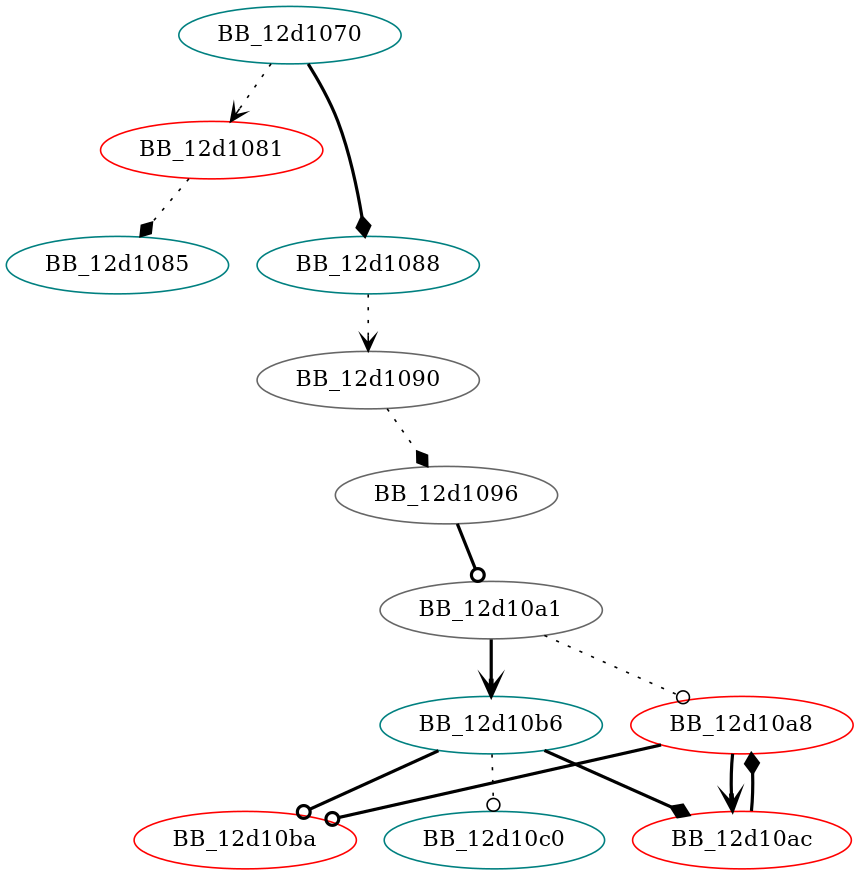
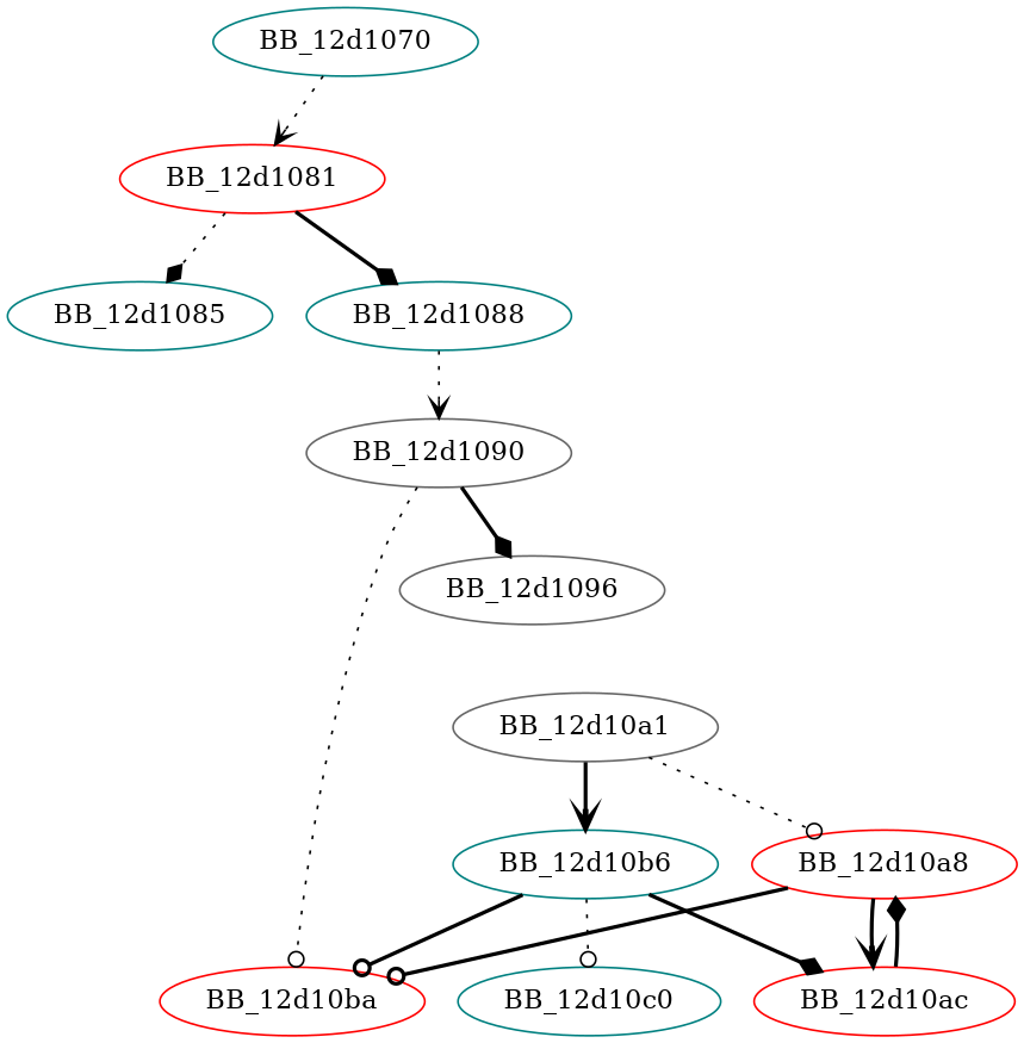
  digraph {
    node [color=teal]
    edge [arrowhead=odot style=bold]
    BB_12d1070
    BB_12d1081 [color=red]
    BB_12d1085
    BB_12d1088
    BB_12d1090 [color=gray40]
    BB_12d1096 [color=gray40]
    BB_12d10ba [color=red]
    BB_12d10a1 [color=gray40]
    BB_12d10a8 [color=red]
    BB_12d10b6
    BB_12d10ac [color=red]
    BB_12d10c0
    BB_12d1070 -> BB_12d1081 [arrowhead=vee style=dotted]
    BB_12d1081 -> BB_12d1085 [arrowhead=diamond style=dotted]
-   BB_12d1070 -> BB_12d1088 [arrowhead=diamond]
+   BB_12d1081 -> BB_12d1088 [arrowhead=diamond]
    BB_12d1088 -> BB_12d1090 [arrowhead=vee style=dotted]
-   BB_12d1090 -> BB_12d1096 [arrowhead=diamond style=dotted]
-   BB_12d1096 -> BB_12d10a1
+   BB_12d1090 -> BB_12d1096 [arrowhead=diamond]
+   BB_12d1090 -> BB_12d10ba [style=dotted]
    BB_12d10a1 -> BB_12d10a8 [style=dotted]
    BB_12d10a1 -> BB_12d10b6 [arrowhead=vee]
    BB_12d10a8 -> BB_12d10ba
    BB_12d10a8 -> BB_12d10ac [arrowhead=vee]
    BB_12d10b6 -> BB_12d10ba
    BB_12d10b6 -> BB_12d10ac [arrowhead=diamond]
    BB_12d10b6 -> BB_12d10c0 [style=dotted]
    BB_12d10ac -> BB_12d10a8 [arrowhead=diamond]
  }
